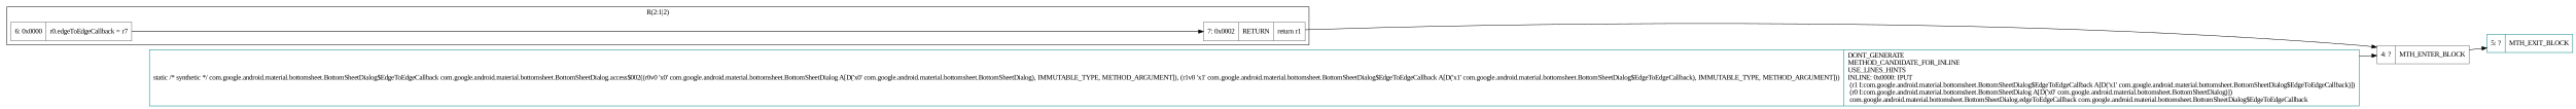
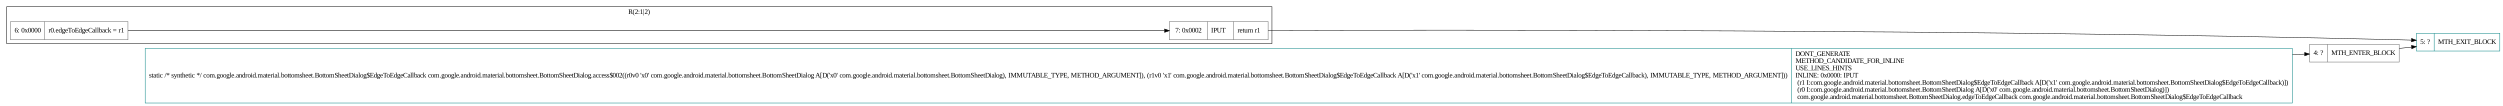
  digraph {
    fontname="Liberation Serif"
    rankdir=LR
    node [color=gray40 fontname="Liberation Serif" shape=record]
    edge [fontname="Liberation Serif"]
-   n1 [label="{6\:\ 0x0000|r0.edgeToEdgeCallback = r7\l}"]
-   n2 [label="{7\:\ 0x0002|RETURN\l|return r1\l}"]
+   n1 [label="{6\:\ 0x0000|r0.edgeToEdgeCallback = r1\l}"]
+   n2 [label="{7\:\ 0x0002|IPUT\l|return r1\l}"]
    n3 [color=teal label="{5\:\ ?|MTH_EXIT_BLOCK\l}"]
    n4 [label="{4\:\ ?|MTH_ENTER_BLOCK\l}"]
    n5 [color=teal label="{static \/* synthetic *\/ com.google.android.material.bottomsheet.BottomSheetDialog$EdgeToEdgeCallback com.google.android.material.bottomsheet.BottomSheetDialog.access$002((r0v0 'x0' com.google.android.material.bottomsheet.BottomSheetDialog A[D('x0' com.google.android.material.bottomsheet.BottomSheetDialog), IMMUTABLE_TYPE, METHOD_ARGUMENT]), (r1v0 'x1' com.google.android.material.bottomsheet.BottomSheetDialog$EdgeToEdgeCallback A[D('x1' com.google.android.material.bottomsheet.BottomSheetDialog$EdgeToEdgeCallback), IMMUTABLE_TYPE, METHOD_ARGUMENT]))  | DONT_GENERATE\lMETHOD_CANDIDATE_FOR_INLINE\lUSE_LINES_HINTS\lINLINE: 0x0000: IPUT  \l  (r1 I:com.google.android.material.bottomsheet.BottomSheetDialog$EdgeToEdgeCallback A[D('x1' com.google.android.material.bottomsheet.BottomSheetDialog$EdgeToEdgeCallback)])\l  (r0 I:com.google.android.material.bottomsheet.BottomSheetDialog A[D('x0' com.google.android.material.bottomsheet.BottomSheetDialog)])\l com.google.android.material.bottomsheet.BottomSheetDialog.edgeToEdgeCallback com.google.android.material.bottomsheet.BottomSheetDialog$EdgeToEdgeCallback\l}"]
    subgraph cluster_1 {
      label="R(2:1|2)"
      n1
      n2
    }
    n1 -> n2
-   n2 -> n4
+   n2 -> n3
    n4 -> n3
    n5 -> n4
  }
